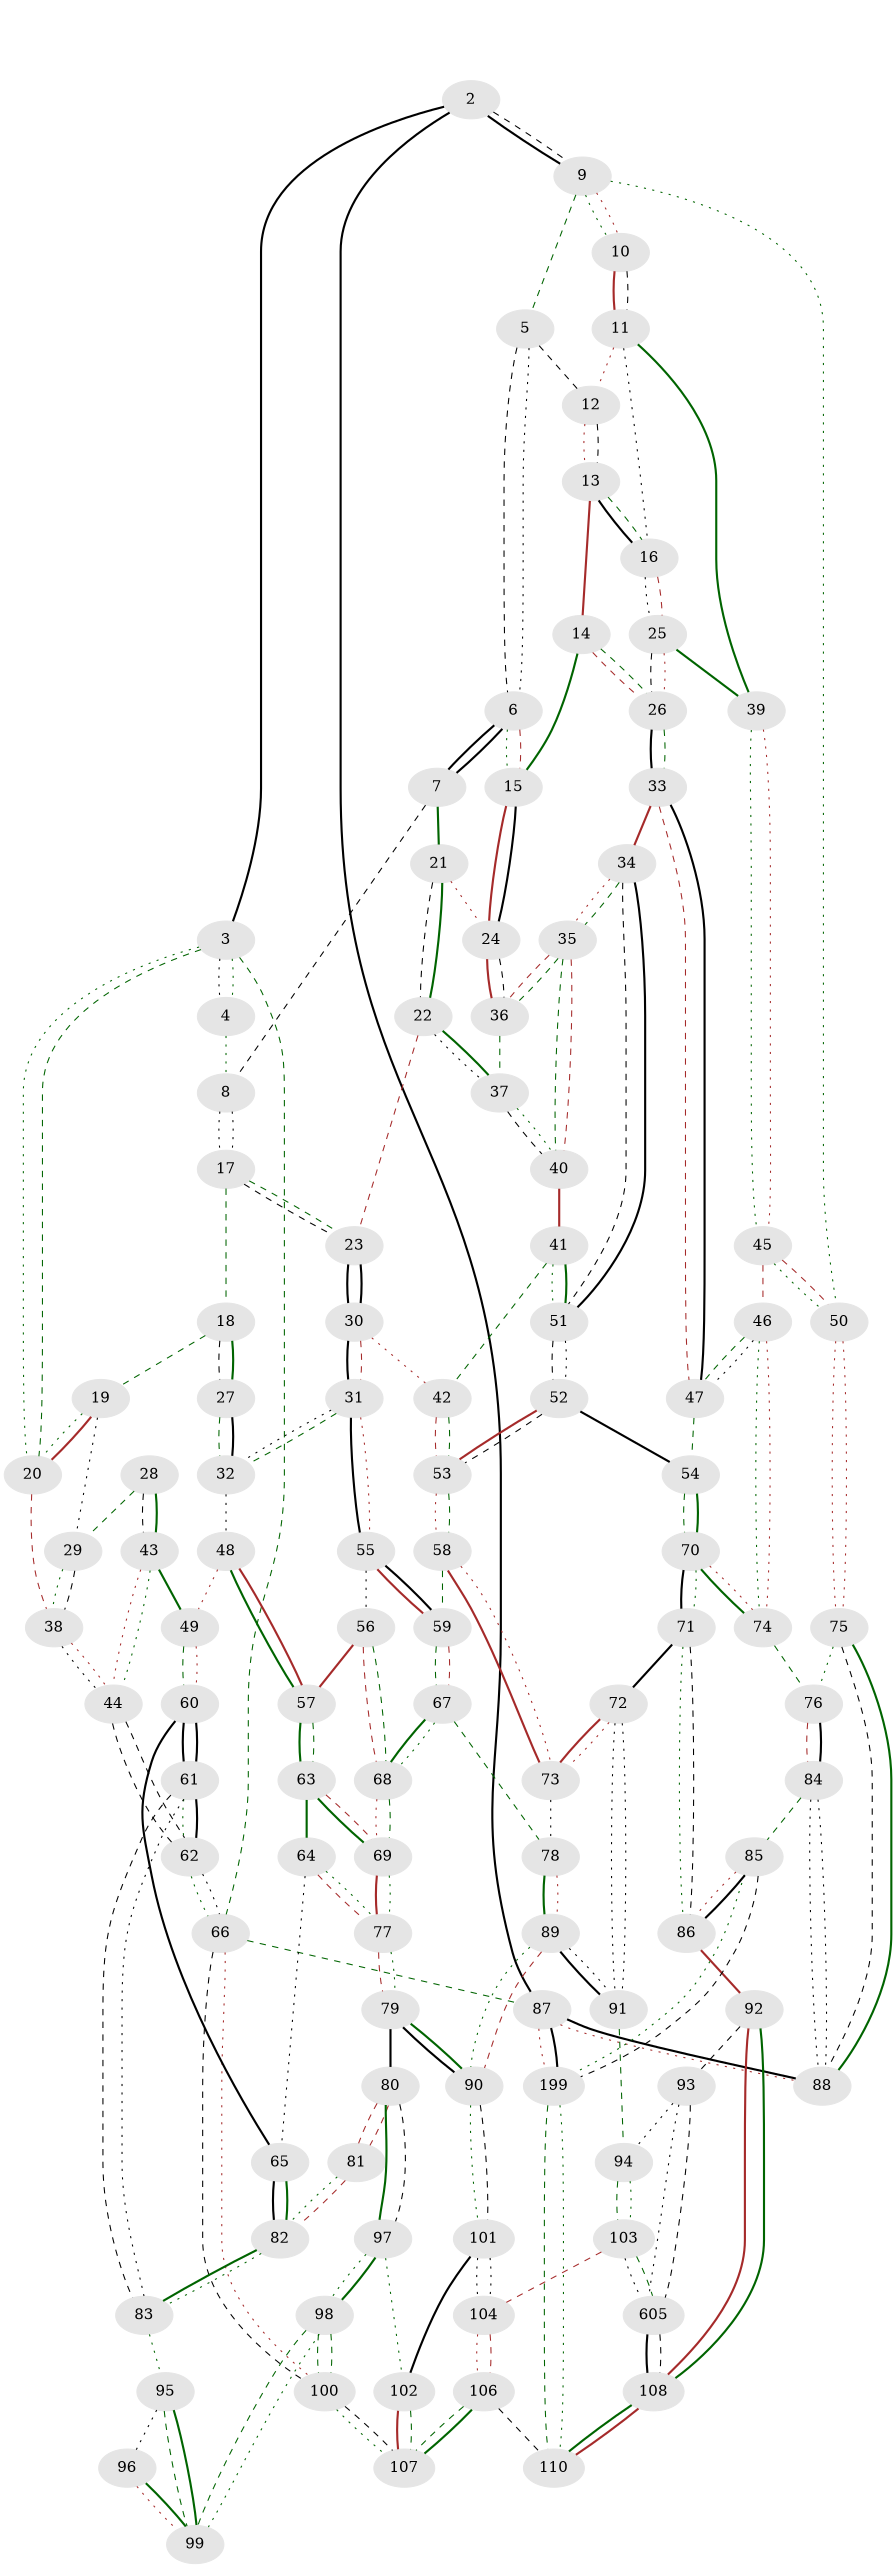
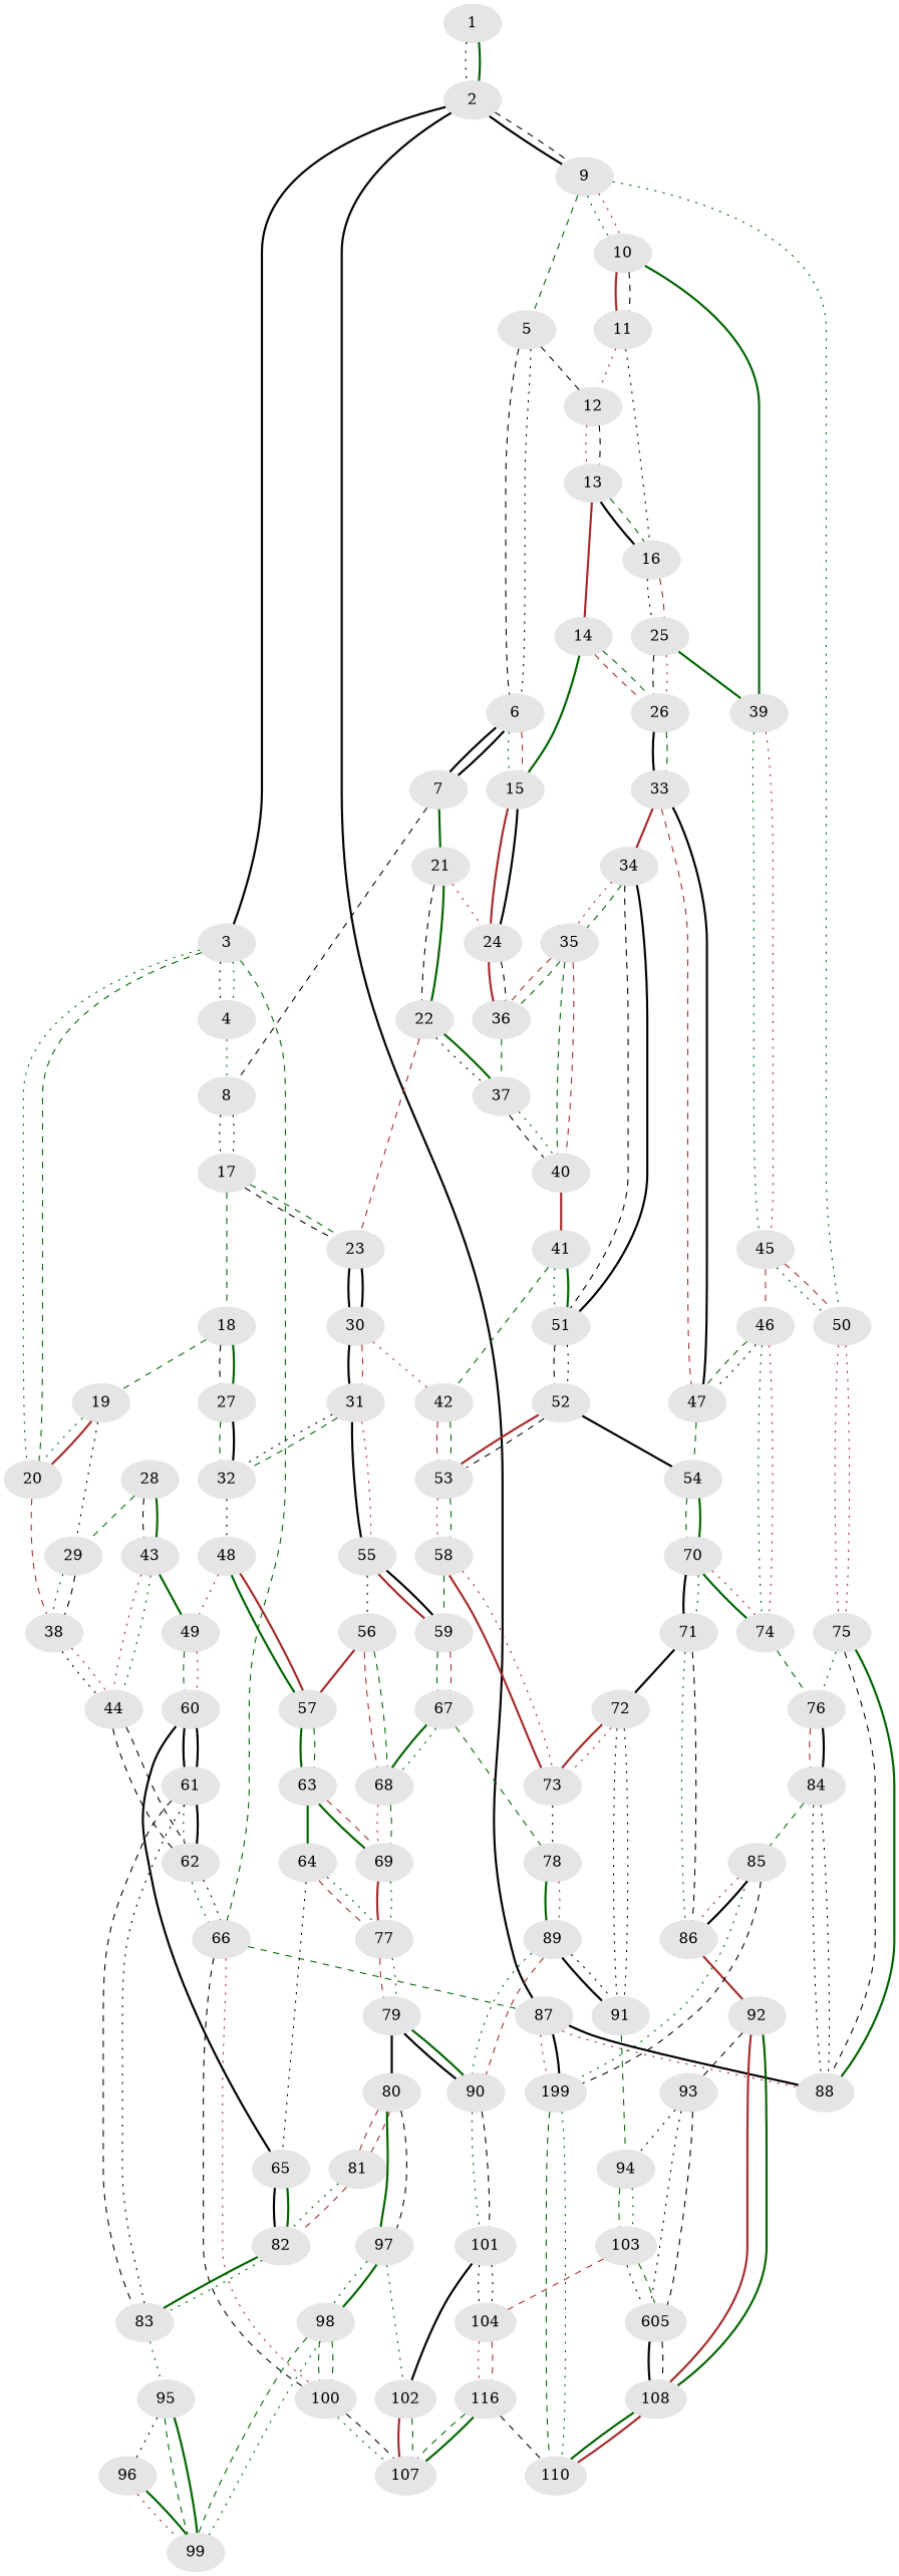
  graph {
    node [color=gray90 style=filled]
    edge [color=darkgreen style=dashed]
+   1
    2
    3
    9
    87
    5
    6
    12
    4
    20
    66
    10
    50
    88
    n15 [label=199]
    8
    38
    100
    17
    7
    15
    13
    21
    24
    22
    18
    23
    11
    39
    75
    16
    45
    25
    14
    26
    33
    36
    19
    27
    30
    29
    32
    44
    37
    40
    31
    42
    34
    47
    28
    43
    48
    49
    55
    53
    56
    59
    57
    35
    51
    54
    52
    41
    62
    46
    58
    60
    74
    76
    70
    63
    61
    65
    73
    71
    68
    67
    69
    64
    78
    83
    82
    95
    77
    79
    107
    89
    72
    86
    91
    92
    94
    84
    85
    80
    90
    81
    97
    101
    98
    102
    96
    99
    110
    93
    108
    104
    103
    n109 [label=605]
-   106
+   106 [label=116]
+   1 -- 2 [color=black style=dotted]
+   1 -- 2 [style=bold]
    2 -- 3 [color=black style=bold]
    2 -- 9 [color=black style=bold]
    2 -- 9 [color=black]
    2 -- 87 [color=black style=bold]
    3 -- 4 [color=black style=dotted]
    3 -- 4 [style=dotted]
    3 -- 20 [style=dotted]
    3 -- 20
    3 -- 66
    9 -- 5
    9 -- 10 [style=dotted]
    9 -- 10 [color=brown style=dotted]
    9 -- 50 [style=dotted]
    87 -- 88 [color=brown style=dotted]
    87 -- 88 [color=black style=bold]
    87 -- n15 [color=brown style=dotted]
    87 -- n15 [color=black style=bold]
    5 -- 6 [color=black]
    5 -- 6 [color=black style=dotted]
    5 -- 12 [color=black]
    6 -- 7 [color=black style=bold]
    6 -- 7 [color=black style=bold]
    6 -- 15 [style=dotted]
    6 -- 15 [color=brown]
    12 -- 13 [color=brown style=dotted]
    12 -- 13 [color=black]
    4 -- 8 [style=dotted]
    20 -- 38 [color=brown]
    66 -- 87
    66 -- 100 [color=black]
    66 -- 100 [color=brown style=dotted]
    10 -- 11 [color=brown style=bold]
    10 -- 11 [color=black]
-   11 -- 39 [style=bold]
+   10 -- 39 [style=bold]
    50 -- 75 [color=brown style=dotted]
    50 -- 75 [color=brown style=dotted]
    n15 -- 110
    n15 -- 110 [style=dotted]
    8 -- 17 [color=black style=dotted]
    8 -- 17 [color=black style=dotted]
    38 -- 44 [color=black style=dotted]
    38 -- 44 [color=brown style=dotted]
    100 -- 107 [style=dotted]
    100 -- 107 [color=black]
    17 -- 18
    17 -- 23 [color=black]
    17 -- 23
    7 -- 8 [color=black]
    7 -- 21 [style=bold]
    15 -- 24 [color=brown style=bold]
    15 -- 24 [color=black style=bold]
    13 -- 16 [color=black style=bold]
    13 -- 16
    13 -- 14 [color=brown style=bold]
    21 -- 24 [color=brown style=dotted]
    21 -- 22 [color=black]
    21 -- 22 [style=bold]
    24 -- 36 [color=brown style=bold]
    24 -- 36 [color=black]
    22 -- 23 [color=brown]
    22 -- 37 [color=black style=dotted]
    22 -- 37 [style=bold]
    18 -- 19
    18 -- 27 [color=black]
    18 -- 27 [style=bold]
    23 -- 30 [color=black style=bold]
    23 -- 30 [color=black style=bold]
    11 -- 12 [color=brown style=dotted]
    11 -- 16 [color=black style=dotted]
    39 -- 45 [style=dotted]
    39 -- 45 [color=brown style=dotted]
    75 -- 88 [color=black]
    75 -- 88 [style=bold]
    75 -- 76 [style=dotted]
    16 -- 25 [color=black style=dotted]
    16 -- 25 [color=brown]
    45 -- 50 [style=dotted]
    45 -- 50 [color=brown]
    45 -- 46 [color=brown]
    25 -- 39 [style=bold]
    25 -- 26 [color=black]
    25 -- 26 [color=brown style=dotted]
    14 -- 15 [style=bold]
    14 -- 26 [color=brown]
    14 -- 26
    26 -- 33 [color=black style=bold]
    26 -- 33
    33 -- 34 [color=brown style=bold]
    33 -- 47 [color=brown]
    33 -- 47 [color=black style=bold]
    36 -- 37
    19 -- 20 [style=dotted]
    19 -- 20 [color=brown style=bold]
    19 -- 29 [color=black style=dotted]
    27 -- 32
    27 -- 32 [color=black style=bold]
    30 -- 31 [color=black style=bold]
    30 -- 31 [color=brown]
    30 -- 42 [color=brown style=dotted]
    29 -- 38 [style=dotted]
    29 -- 38 [color=black]
    32 -- 48 [color=black style=dotted]
    44 -- 62 [color=black]
    44 -- 62 [color=black]
    37 -- 40 [color=black]
    37 -- 40 [style=dotted]
    40 -- 41 [color=brown style=bold]
    31 -- 32 [color=black style=dotted]
    31 -- 32
    31 -- 55 [color=black style=bold]
    31 -- 55 [color=brown style=dotted]
    42 -- 53 [color=brown]
    42 -- 53
    34 -- 35 [color=brown style=dotted]
    34 -- 35
    34 -- 51 [color=black]
    34 -- 51 [color=black style=bold]
    47 -- 54
    28 -- 29
    28 -- 43 [color=black]
    28 -- 43 [style=bold]
    43 -- 44 [color=brown style=dotted]
    43 -- 44 [style=dotted]
    43 -- 49 [style=bold]
    48 -- 49 [color=brown style=dotted]
    48 -- 57 [style=bold]
    48 -- 57 [color=brown style=bold]
    49 -- 60
    49 -- 60 [color=brown style=dotted]
    55 -- 56 [color=black style=dotted]
    55 -- 59 [color=brown style=bold]
    55 -- 59 [color=black style=bold]
    53 -- 58 [color=brown style=dotted]
    53 -- 58
    56 -- 57 [color=brown style=bold]
    56 -- 68 [color=brown]
    56 -- 68
    59 -- 67
    59 -- 67 [color=brown]
    57 -- 63 [style=bold]
    57 -- 63
    35 -- 36 [color=brown]
    35 -- 36
    35 -- 40
    35 -- 40 [color=brown]
    51 -- 52 [color=black]
    51 -- 52 [color=black style=dotted]
    54 -- 70
    54 -- 70 [style=bold]
    52 -- 53 [color=brown style=bold]
    52 -- 53 [color=black]
    52 -- 54 [color=black style=bold]
    41 -- 42
    41 -- 51 [style=dotted]
    41 -- 51 [style=bold]
    62 -- 66 [style=dotted]
    62 -- 66 [color=black style=dotted]
    46 -- 47
    46 -- 47 [color=black style=dotted]
    46 -- 74 [style=dotted]
    46 -- 74 [color=brown style=dotted]
    58 -- 59
    58 -- 73 [color=brown style=bold]
    58 -- 73 [color=brown style=dotted]
    60 -- 61 [color=black style=bold]
    60 -- 61 [color=black style=bold]
    60 -- 65 [color=black style=bold]
    74 -- 76
    76 -- 84 [color=brown]
    76 -- 84 [color=black style=bold]
    70 -- 74 [style=bold]
    70 -- 74 [color=brown style=dotted]
    70 -- 71 [color=black style=bold]
    70 -- 71 [style=dotted]
    63 -- 69 [style=bold]
    63 -- 69 [color=brown]
    63 -- 64 [style=bold]
    61 -- 62 [style=dotted]
    61 -- 62 [color=black style=bold]
    61 -- 83 [color=black]
    61 -- 83 [color=black style=dotted]
    65 -- 82 [color=black style=bold]
    65 -- 82 [style=bold]
    73 -- 78 [color=black style=dotted]
    71 -- 72 [color=black style=bold]
    71 -- 86 [style=dotted]
    71 -- 86 [color=black]
    68 -- 69 [color=brown style=dotted]
    68 -- 69
    67 -- 68 [style=bold]
    67 -- 68 [style=dotted]
    67 -- 78
    69 -- 77 [color=brown style=bold]
    69 -- 77 [style=dotted]
    64 -- 65 [color=black style=dotted]
    64 -- 77 [color=brown]
    64 -- 77 [style=dotted]
    78 -- 89 [style=bold]
    78 -- 89 [color=brown style=dotted]
    83 -- 95 [style=dotted]
    82 -- 83 [style=bold]
    82 -- 83 [style=dotted]
    95 -- 96 [color=black style=dotted]
    95 -- 99
    95 -- 99 [style=bold]
    77 -- 79 [color=brown]
    77 -- 79 [style=dotted]
    79 -- 80 [color=black style=bold]
    79 -- 90 [color=black style=bold]
    79 -- 90 [style=bold]
    89 -- 91 [color=black style=bold]
    89 -- 91 [color=black style=dotted]
    89 -- 90 [style=dotted]
    89 -- 90 [color=brown]
    72 -- 73 [color=brown style=bold]
    72 -- 73 [color=brown style=dotted]
    72 -- 91 [color=black style=dotted]
    72 -- 91 [color=black style=dotted]
    86 -- 92 [color=brown style=bold]
    91 -- 94
    92 -- 93 [color=black]
    92 -- 108 [color=brown style=bold]
    92 -- 108 [style=bold]
    94 -- 103
    94 -- 103 [style=dotted]
    84 -- 88 [color=black style=dotted]
    84 -- 88 [color=black style=dotted]
    84 -- 85
    85 -- n15 [style=dotted]
    85 -- n15 [color=black]
    85 -- 86 [color=brown style=dotted]
    85 -- 86 [color=black style=bold]
    80 -- 81 [color=brown]
    80 -- 81 [color=brown]
    80 -- 97 [style=bold]
    80 -- 97 [color=black]
    90 -- 101 [style=dotted]
    90 -- 101 [color=black]
    81 -- 82 [style=dotted]
    81 -- 82 [color=brown]
    97 -- 98 [style=dotted]
    97 -- 98 [style=bold]
    97 -- 102 [style=dotted]
    101 -- 102 [color=black style=bold]
    101 -- 104 [color=black style=dotted]
    101 -- 104 [color=black style=dotted]
    98 -- 100
    98 -- 100
    98 -- 99
    98 -- 99 [style=dotted]
    102 -- 107 [color=brown style=bold]
    102 -- 107
    96 -- 99 [color=brown style=dotted]
    96 -- 99 [style=bold]
    93 -- 94 [color=black style=dotted]
    93 -- n109 [color=black style=dotted]
    93 -- n109 [color=black]
    108 -- 110 [style=bold]
    108 -- 110 [color=brown style=bold]
    104 -- 106 [color=brown style=dotted]
    104 -- 106 [color=brown]
    103 -- 104 [color=brown]
    103 -- n109 [color=black style=dotted]
    103 -- n109
    n109 -- 108 [color=black style=bold]
    n109 -- 108 [color=black]
    106 -- 107
    106 -- 107 [style=bold]
    106 -- 110 [color=black]
  }
